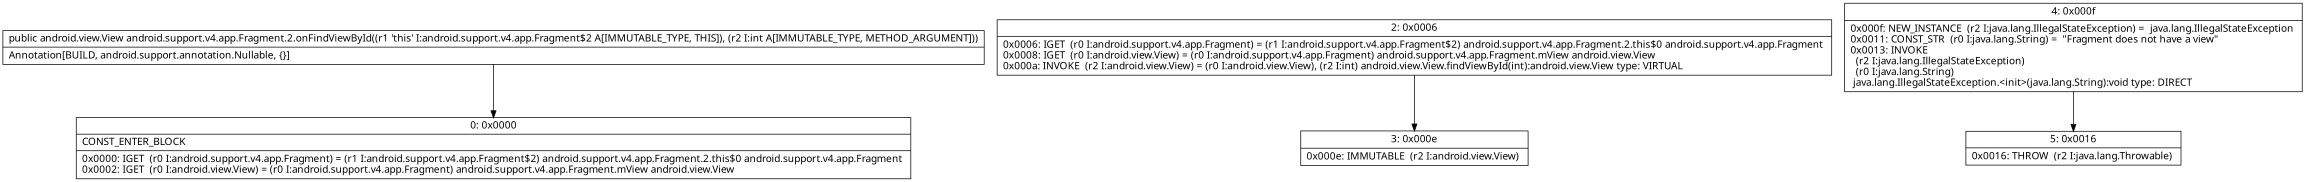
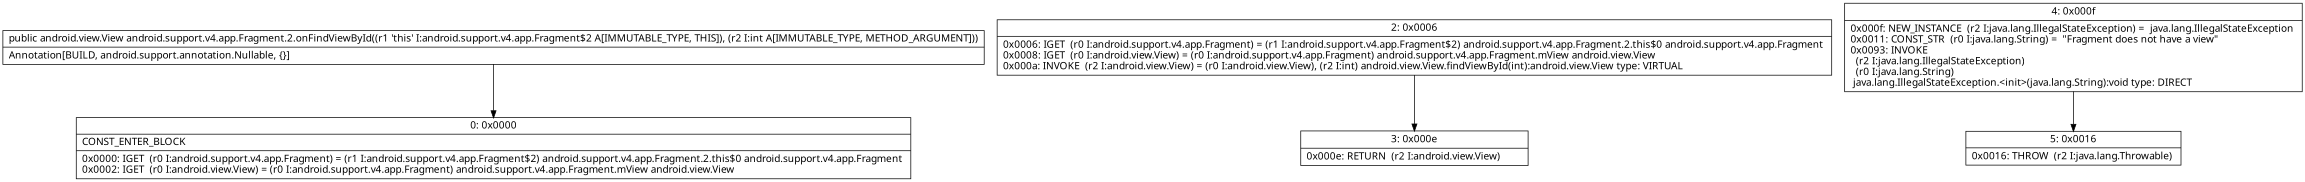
  digraph {
    fontname="Noto Sans"
    node [fontname="Noto Sans" shape=record]
    edge [fontname="Noto Sans"]
    n1 [label="{0\:\ 0x0000|CONST_ENTER_BLOCK\l|0x0000: IGET  (r0 I:android.support.v4.app.Fragment) = (r1 I:android.support.v4.app.Fragment$2) android.support.v4.app.Fragment.2.this$0 android.support.v4.app.Fragment \l0x0002: IGET  (r0 I:android.view.View) = (r0 I:android.support.v4.app.Fragment) android.support.v4.app.Fragment.mView android.view.View \l}"]
    n2 [label="{2\:\ 0x0006|0x0006: IGET  (r0 I:android.support.v4.app.Fragment) = (r1 I:android.support.v4.app.Fragment$2) android.support.v4.app.Fragment.2.this$0 android.support.v4.app.Fragment \l0x0008: IGET  (r0 I:android.view.View) = (r0 I:android.support.v4.app.Fragment) android.support.v4.app.Fragment.mView android.view.View \l0x000a: INVOKE  (r2 I:android.view.View) = (r0 I:android.view.View), (r2 I:int) android.view.View.findViewById(int):android.view.View type: VIRTUAL \l}"]
-   n3 [label="{3\:\ 0x000e|0x000e: IMMUTABLE  (r2 I:android.view.View) \l}"]
-   n4 [label="{4\:\ 0x000f|0x000f: NEW_INSTANCE  (r2 I:java.lang.IllegalStateException) =  java.lang.IllegalStateException \l0x0011: CONST_STR  (r0 I:java.lang.String) =  \"Fragment does not have a view\" \l0x0013: INVOKE  \l  (r2 I:java.lang.IllegalStateException)\l  (r0 I:java.lang.String)\l java.lang.IllegalStateException.\<init\>(java.lang.String):void type: DIRECT \l}"]
+   n3 [label="{3\:\ 0x000e|0x000e: RETURN  (r2 I:android.view.View) \l}"]
+   n4 [label="{4\:\ 0x000f|0x000f: NEW_INSTANCE  (r2 I:java.lang.IllegalStateException) =  java.lang.IllegalStateException \l0x0011: CONST_STR  (r0 I:java.lang.String) =  \"Fragment does not have a view\" \l0x0093: INVOKE  \l  (r2 I:java.lang.IllegalStateException)\l  (r0 I:java.lang.String)\l java.lang.IllegalStateException.\<init\>(java.lang.String):void type: DIRECT \l}"]
    n5 [label="{5\:\ 0x0016|0x0016: THROW  (r2 I:java.lang.Throwable) \l}"]
    n6 [label="{public android.view.View android.support.v4.app.Fragment.2.onFindViewById((r1 'this' I:android.support.v4.app.Fragment$2 A[IMMUTABLE_TYPE, THIS]), (r2 I:int A[IMMUTABLE_TYPE, METHOD_ARGUMENT]))  | Annotation[BUILD, android.support.annotation.Nullable, \{\}]\l}"]
    n2 -> n3
    n4 -> n5
    n6 -> n1
  }
